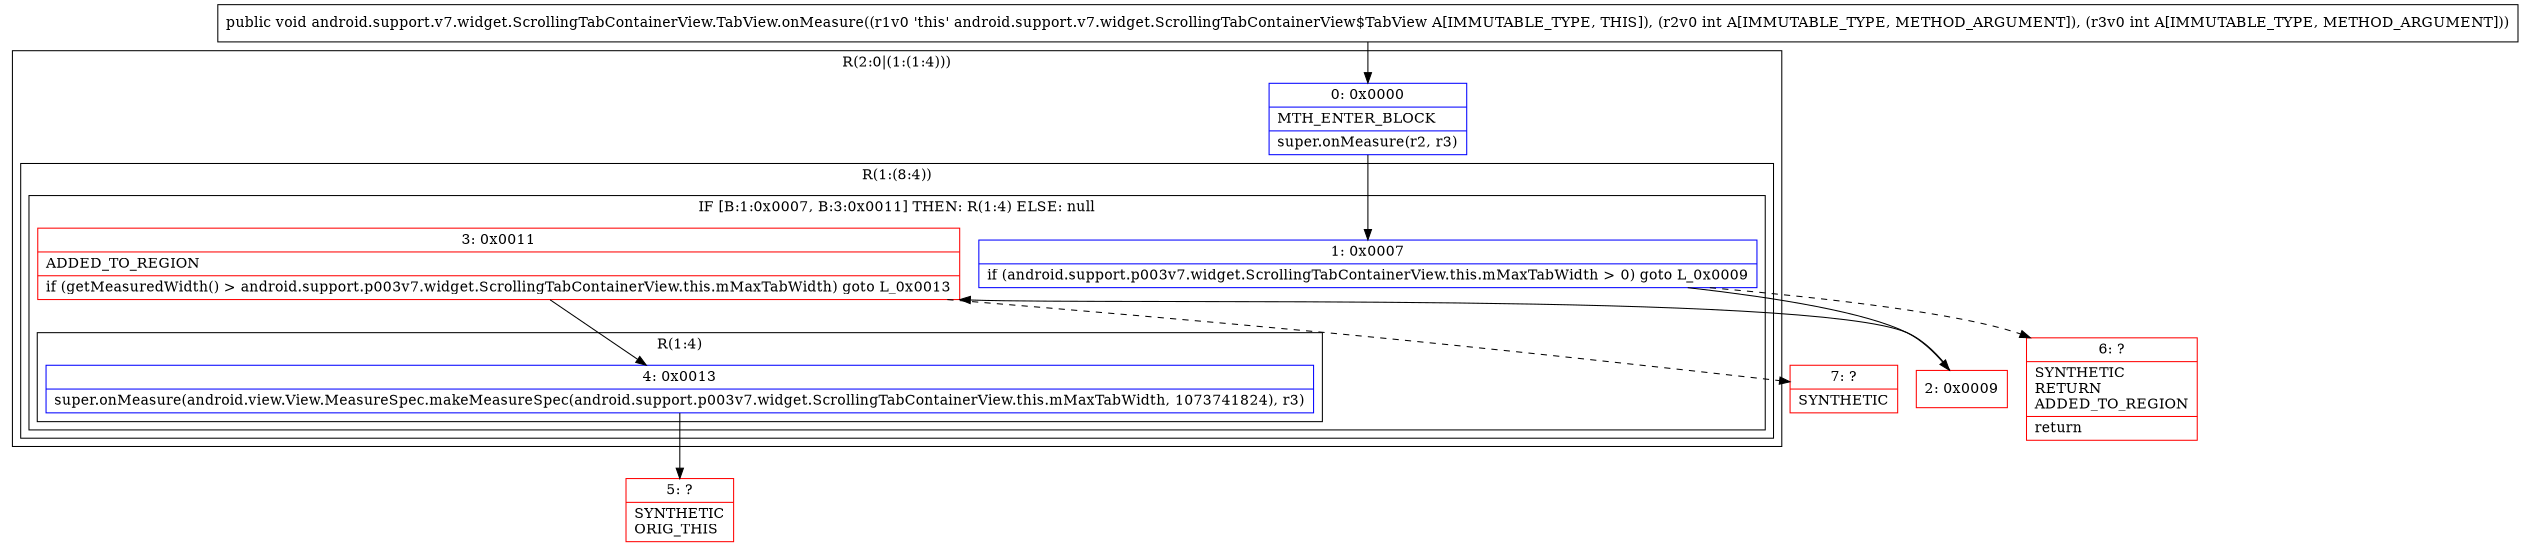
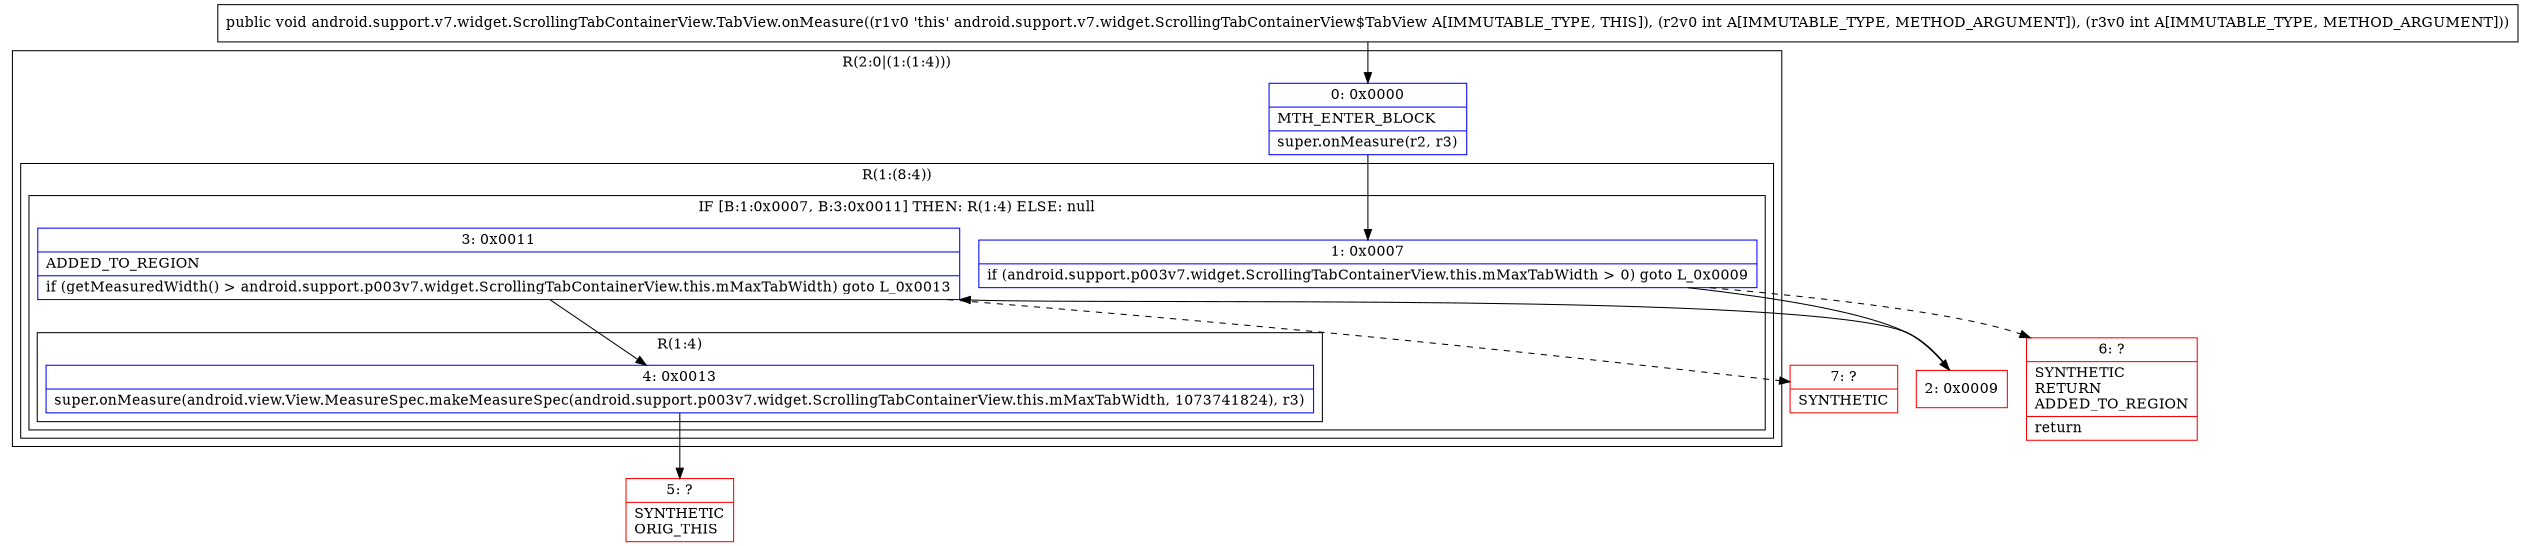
  digraph {
    node [color=blue shape=record]
    n1 [label="{4\:\ 0x0013|super.onMeasure(android.view.View.MeasureSpec.makeMeasureSpec(android.support.p003v7.widget.ScrollingTabContainerView.this.mMaxTabWidth, 1073741824), r3)\l}"]
    n2 [label="{1\:\ 0x0007|if (android.support.p003v7.widget.ScrollingTabContainerView.this.mMaxTabWidth \> 0) goto L_0x0009\l}"]
-   n3 [color=red label="{3\:\ 0x0011|ADDED_TO_REGION\l|if (getMeasuredWidth() \> android.support.p003v7.widget.ScrollingTabContainerView.this.mMaxTabWidth) goto L_0x0013\l}"]
+   n3 [label="{3\:\ 0x0011|ADDED_TO_REGION\l|if (getMeasuredWidth() \> android.support.p003v7.widget.ScrollingTabContainerView.this.mMaxTabWidth) goto L_0x0013\l}"]
    n4 [label="{0\:\ 0x0000|MTH_ENTER_BLOCK\l|super.onMeasure(r2, r3)\l}"]
    n5 [color=red label="{5\:\ ?|SYNTHETIC\lORIG_THIS\l}"]
    n6 [color=red label="{2\:\ 0x0009}"]
    n7 [color=red label="{6\:\ ?|SYNTHETIC\lRETURN\lADDED_TO_REGION\l|return\l}"]
    n8 [color=red label="{7\:\ ?|SYNTHETIC\l}"]
    n9 [label="{public void android.support.v7.widget.ScrollingTabContainerView.TabView.onMeasure((r1v0 'this' android.support.v7.widget.ScrollingTabContainerView$TabView A[IMMUTABLE_TYPE, THIS]), (r2v0 int A[IMMUTABLE_TYPE, METHOD_ARGUMENT]), (r3v0 int A[IMMUTABLE_TYPE, METHOD_ARGUMENT])) }" color=""]
    subgraph cluster_1 {
      label="R(2:0|(1:(1:4)))"
      n4
      subgraph cluster_2 {
        label="R(1:(8:4))"
        subgraph cluster_3 {
          label="IF [B:1:0x0007, B:3:0x0011] THEN: R(1:4) ELSE: null"
          n2
          n3
          subgraph cluster_4 {
            label="R(1:4)"
            n1
          }
        }
      }
    }
    n1 -> n5
    n2 -> n6
    n2 -> n7 [style=dashed]
    n3 -> n1
    n3 -> n8 [style=dashed]
    n4 -> n2
    n6 -> n3
    n9 -> n4
  }
